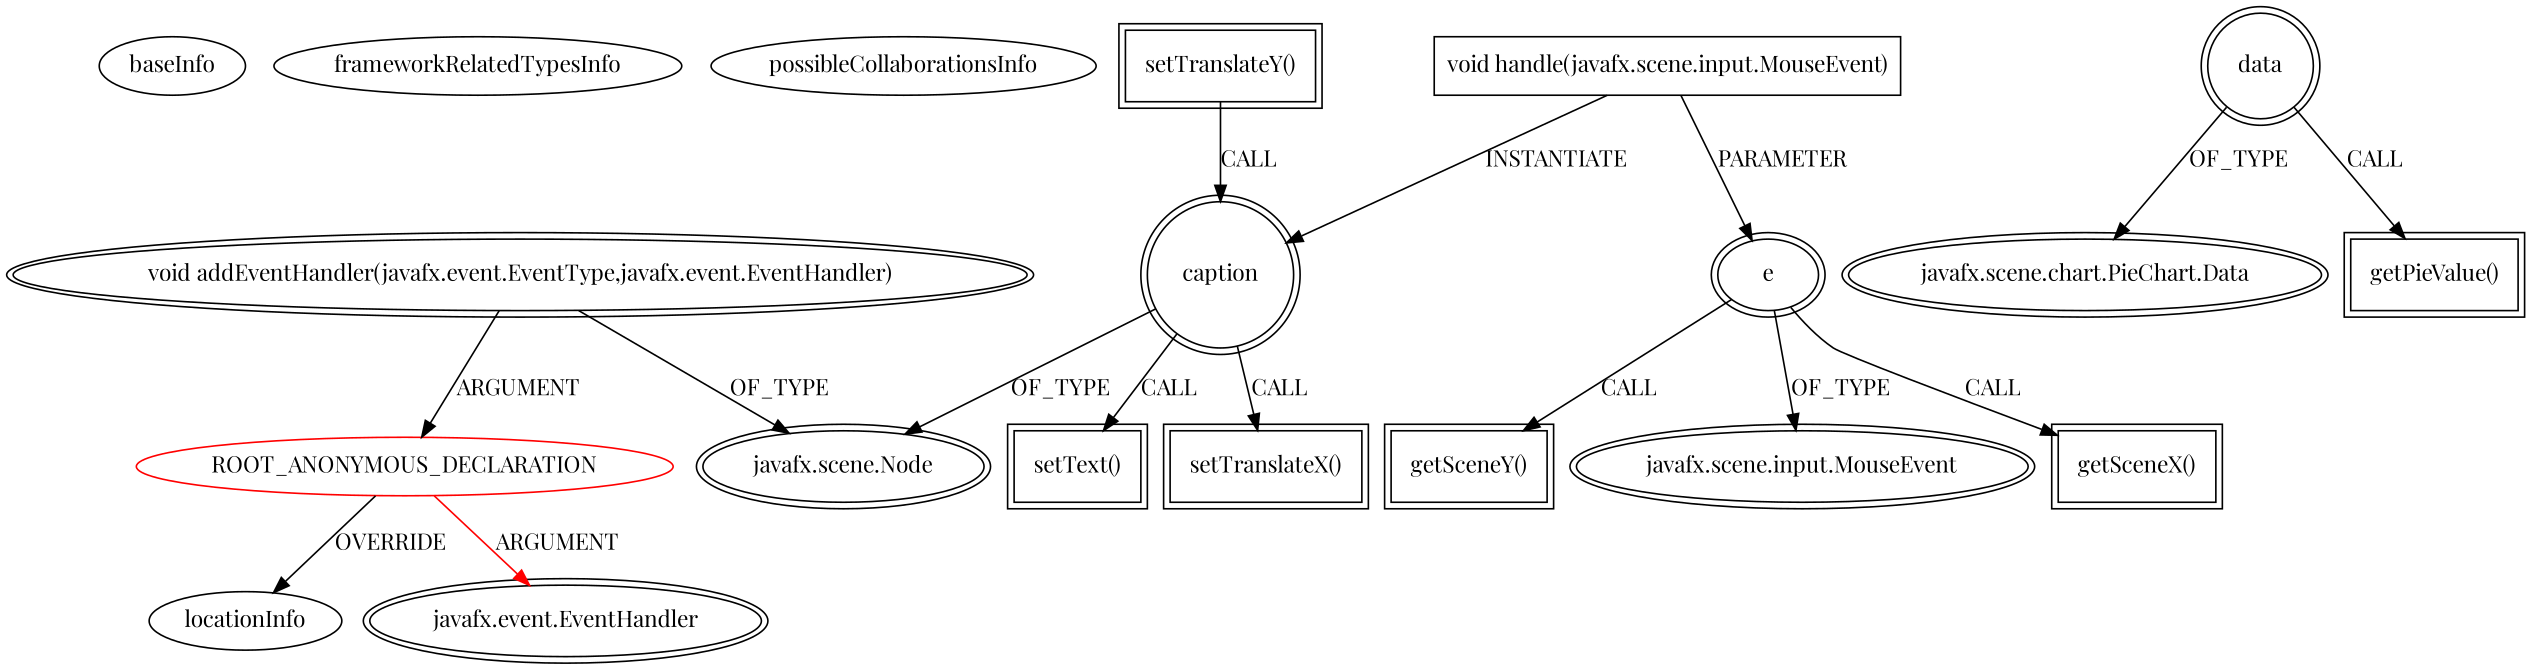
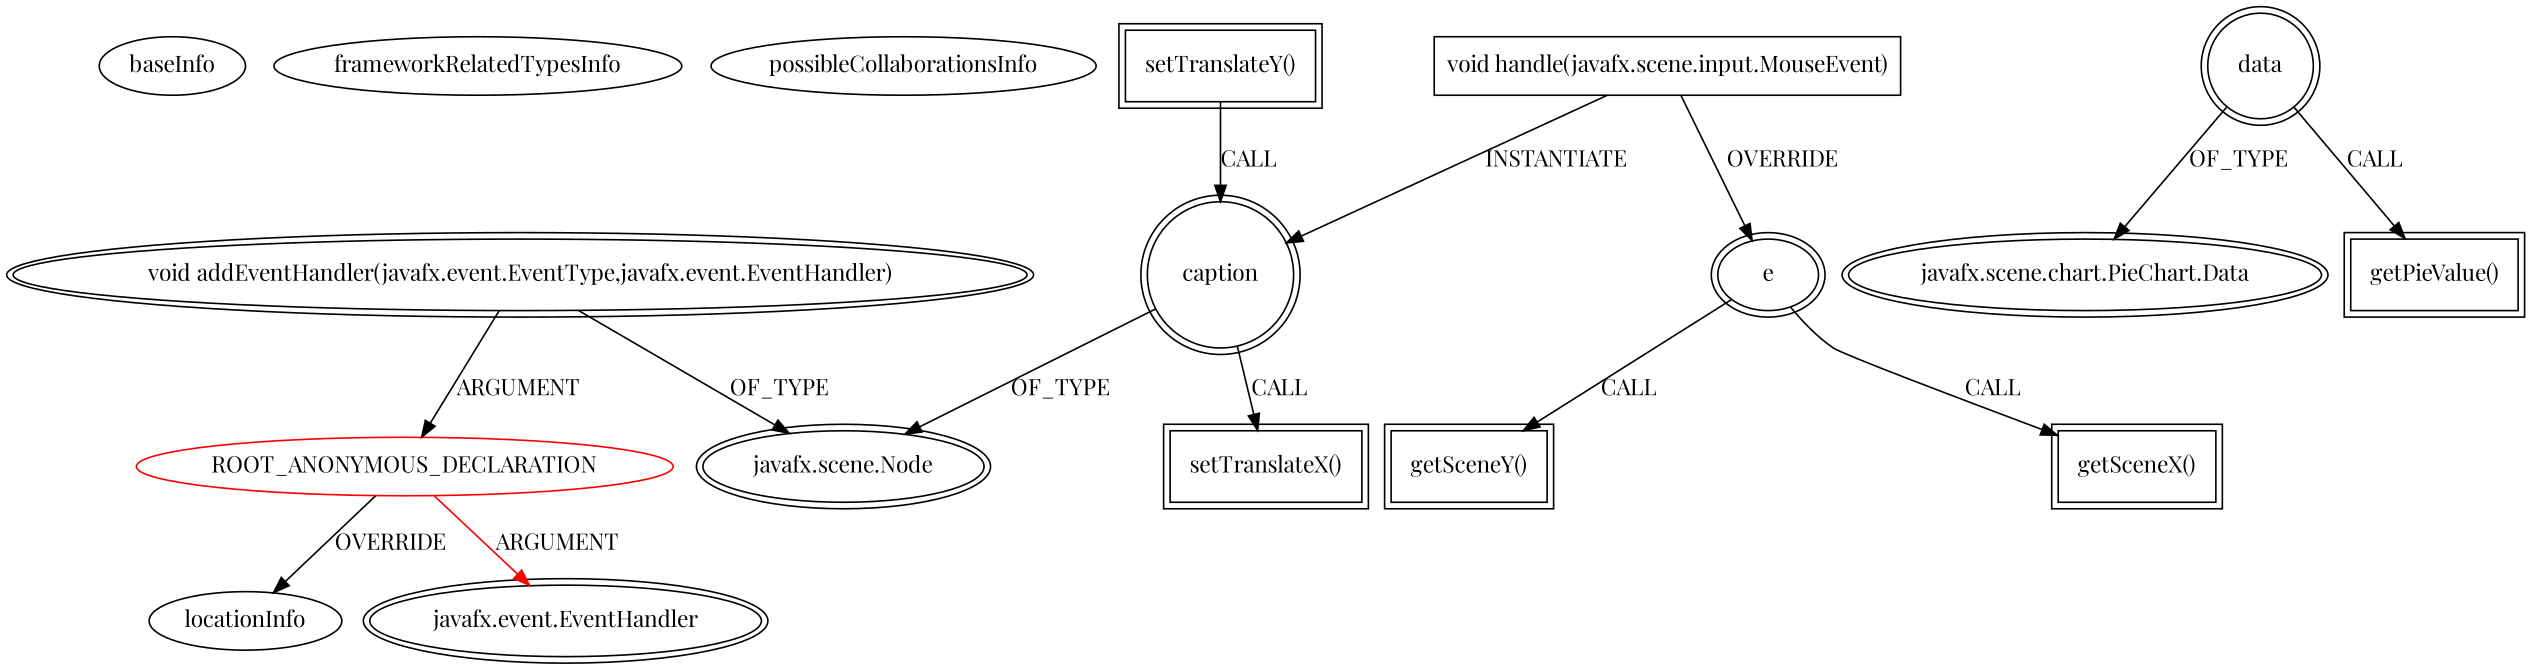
  digraph {
    fontname="Playfair Display"
    node [fontname="Playfair Display" isFrameworkType=true vertexType=INSIDE_CALL peripheries=2]
    edge [fontname="Playfair Display"]
    baseInfo [category=extension_graph graphId=2709 isAnonymous=true possibleRelation=false isFrameworkType="" vertexType="" peripheries=""]
    frameworkRelatedTypesInfo [0="javafx.event.EventHandler" isFrameworkType="" vertexType="" peripheries=""]
    possibleCollaborationsInfo [isFrameworkType="" vertexType="" peripheries=""]
    locationInfo [contextSignature="void update(java.util.Observable,java.lang.Object)" filePath="/geyrix57-Proyecto_1_Bases/Proyecto_1_Bases-master/src/Control/TablespaceControl.java" graphId=2709 projectName="geyrix57-Proyecto_1_Bases" isFrameworkType="" vertexType="" peripheries=""]
    n5 [color=red isFrameworkType=false label=ROOT_ANONYMOUS_DECLARATION vertexType=ROOT_ANONYMOUS_DECLARATION peripheries=""]
    n6 [label="javafx.event.EventHandler" vertexType=FRAMEWORK_INTERFACE_TYPE]
    n7 [isFrameworkType=false label="void handle(javafx.scene.input.MouseEvent)" shape=box vertexType=OVERRIDING_METHOD_DECLARATION peripheries=""]
    n8 [label=e vertexType=PARAMETER_DECLARATION]
    n9 [label=caption shape=circle vertexType=VARIABLE_EXPRESION]
    n10 [label="void addEventHandler(javafx.event.EventType,javafx.event.EventHandler)" vertexType=OUTSIDE_CALL]
    n11 [label="javafx.scene.Node" vertexType=FRAMEWORK_CLASS_TYPE]
-   n12 [label="javafx.scene.input.MouseEvent" vertexType=FRAMEWORK_CLASS_TYPE]
    n13 [label="getSceneX()" shape=box]
    n14 [label="getSceneY()" shape=box]
    n15 [label="setTranslateX()" shape=box]
-   n16 [label="setText()" shape=box]
    n17 [label=data shape=circle vertexType=VARIABLE_EXPRESION]
    n18 [label="javafx.scene.chart.PieChart.Data" vertexType=FRAMEWORK_CLASS_TYPE]
    n19 [label="getPieValue()" shape=box]
    n20 [label="setTranslateY()" shape=box]
    n5 -> locationInfo [label=OVERRIDE]
    n5 -> n6 [color=red label=ARGUMENT]
-   n7 -> n8 [label=PARAMETER]
+   n7 -> n8 [label=OVERRIDE]
    n7 -> n9 [label=INSTANTIATE]
-   n8 -> n12 [label=OF_TYPE]
    n8 -> n13 [label=CALL]
    n8 -> n14 [label=CALL]
    n9 -> n11 [label=OF_TYPE]
    n9 -> n15 [label=CALL]
-   n9 -> n16 [label=CALL]
    n10 -> n5 [label=ARGUMENT]
    n10 -> n11 [label=OF_TYPE]
    n17 -> n18 [label=OF_TYPE]
    n17 -> n19 [label=CALL]
    n20 -> n9 [label=CALL]
  }
